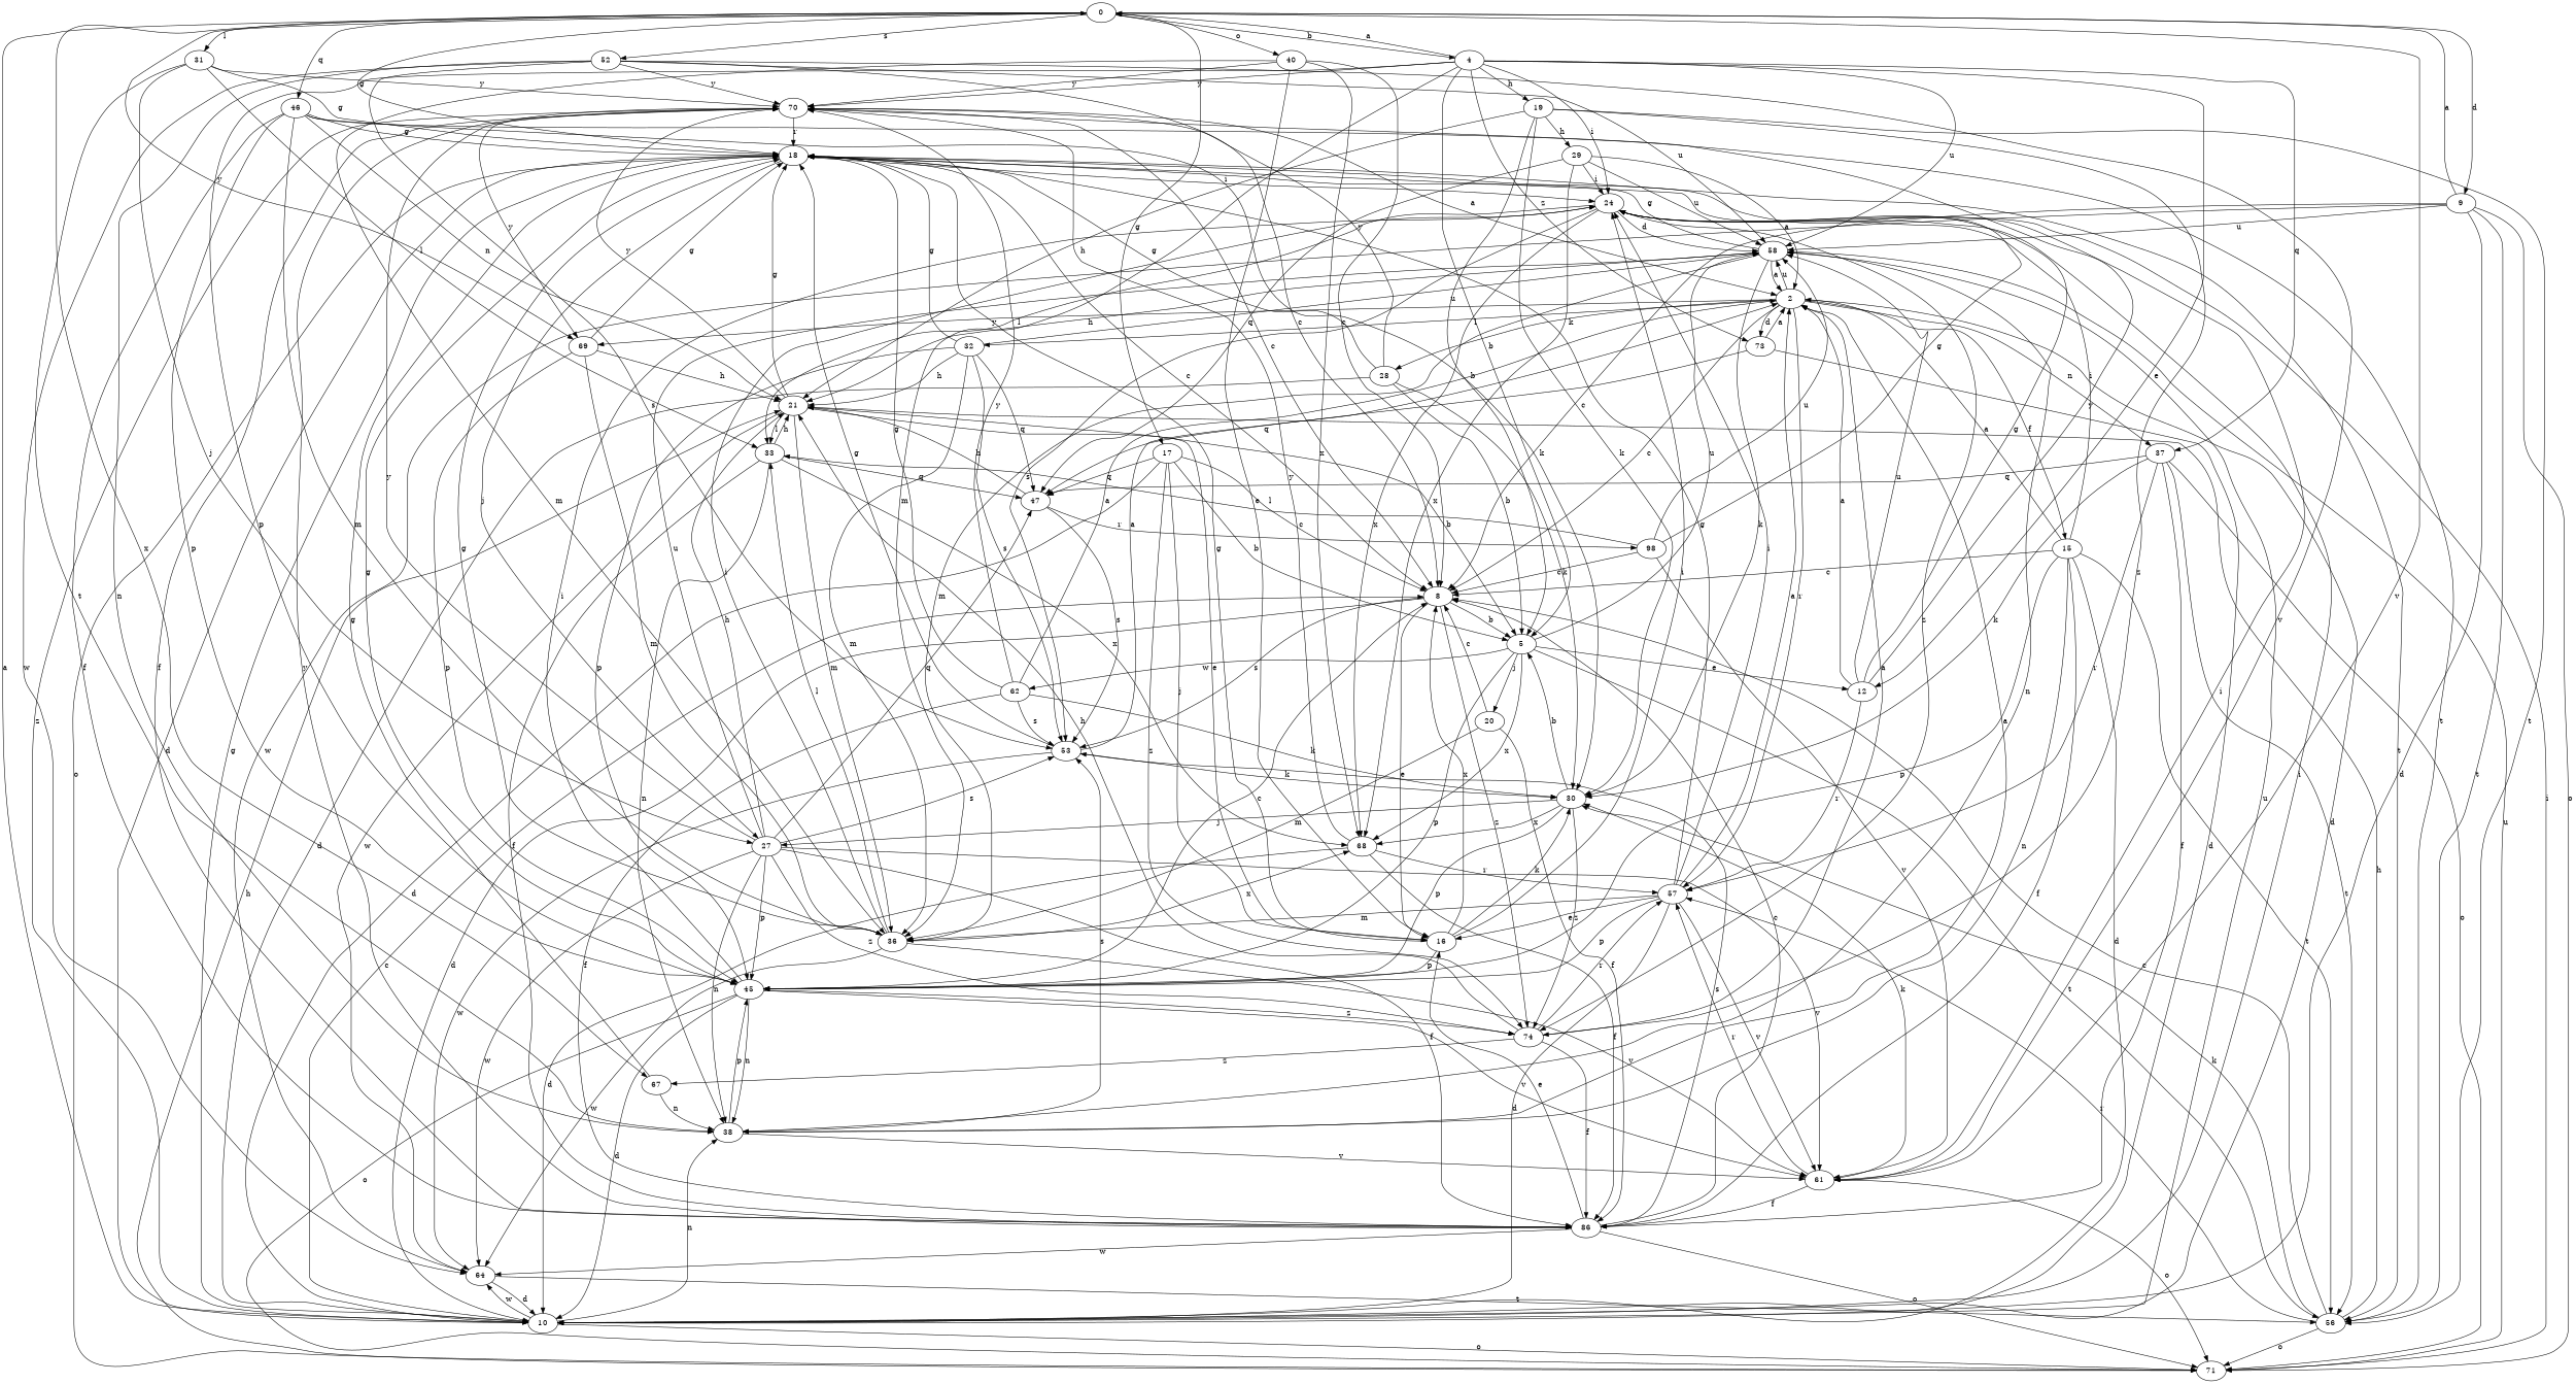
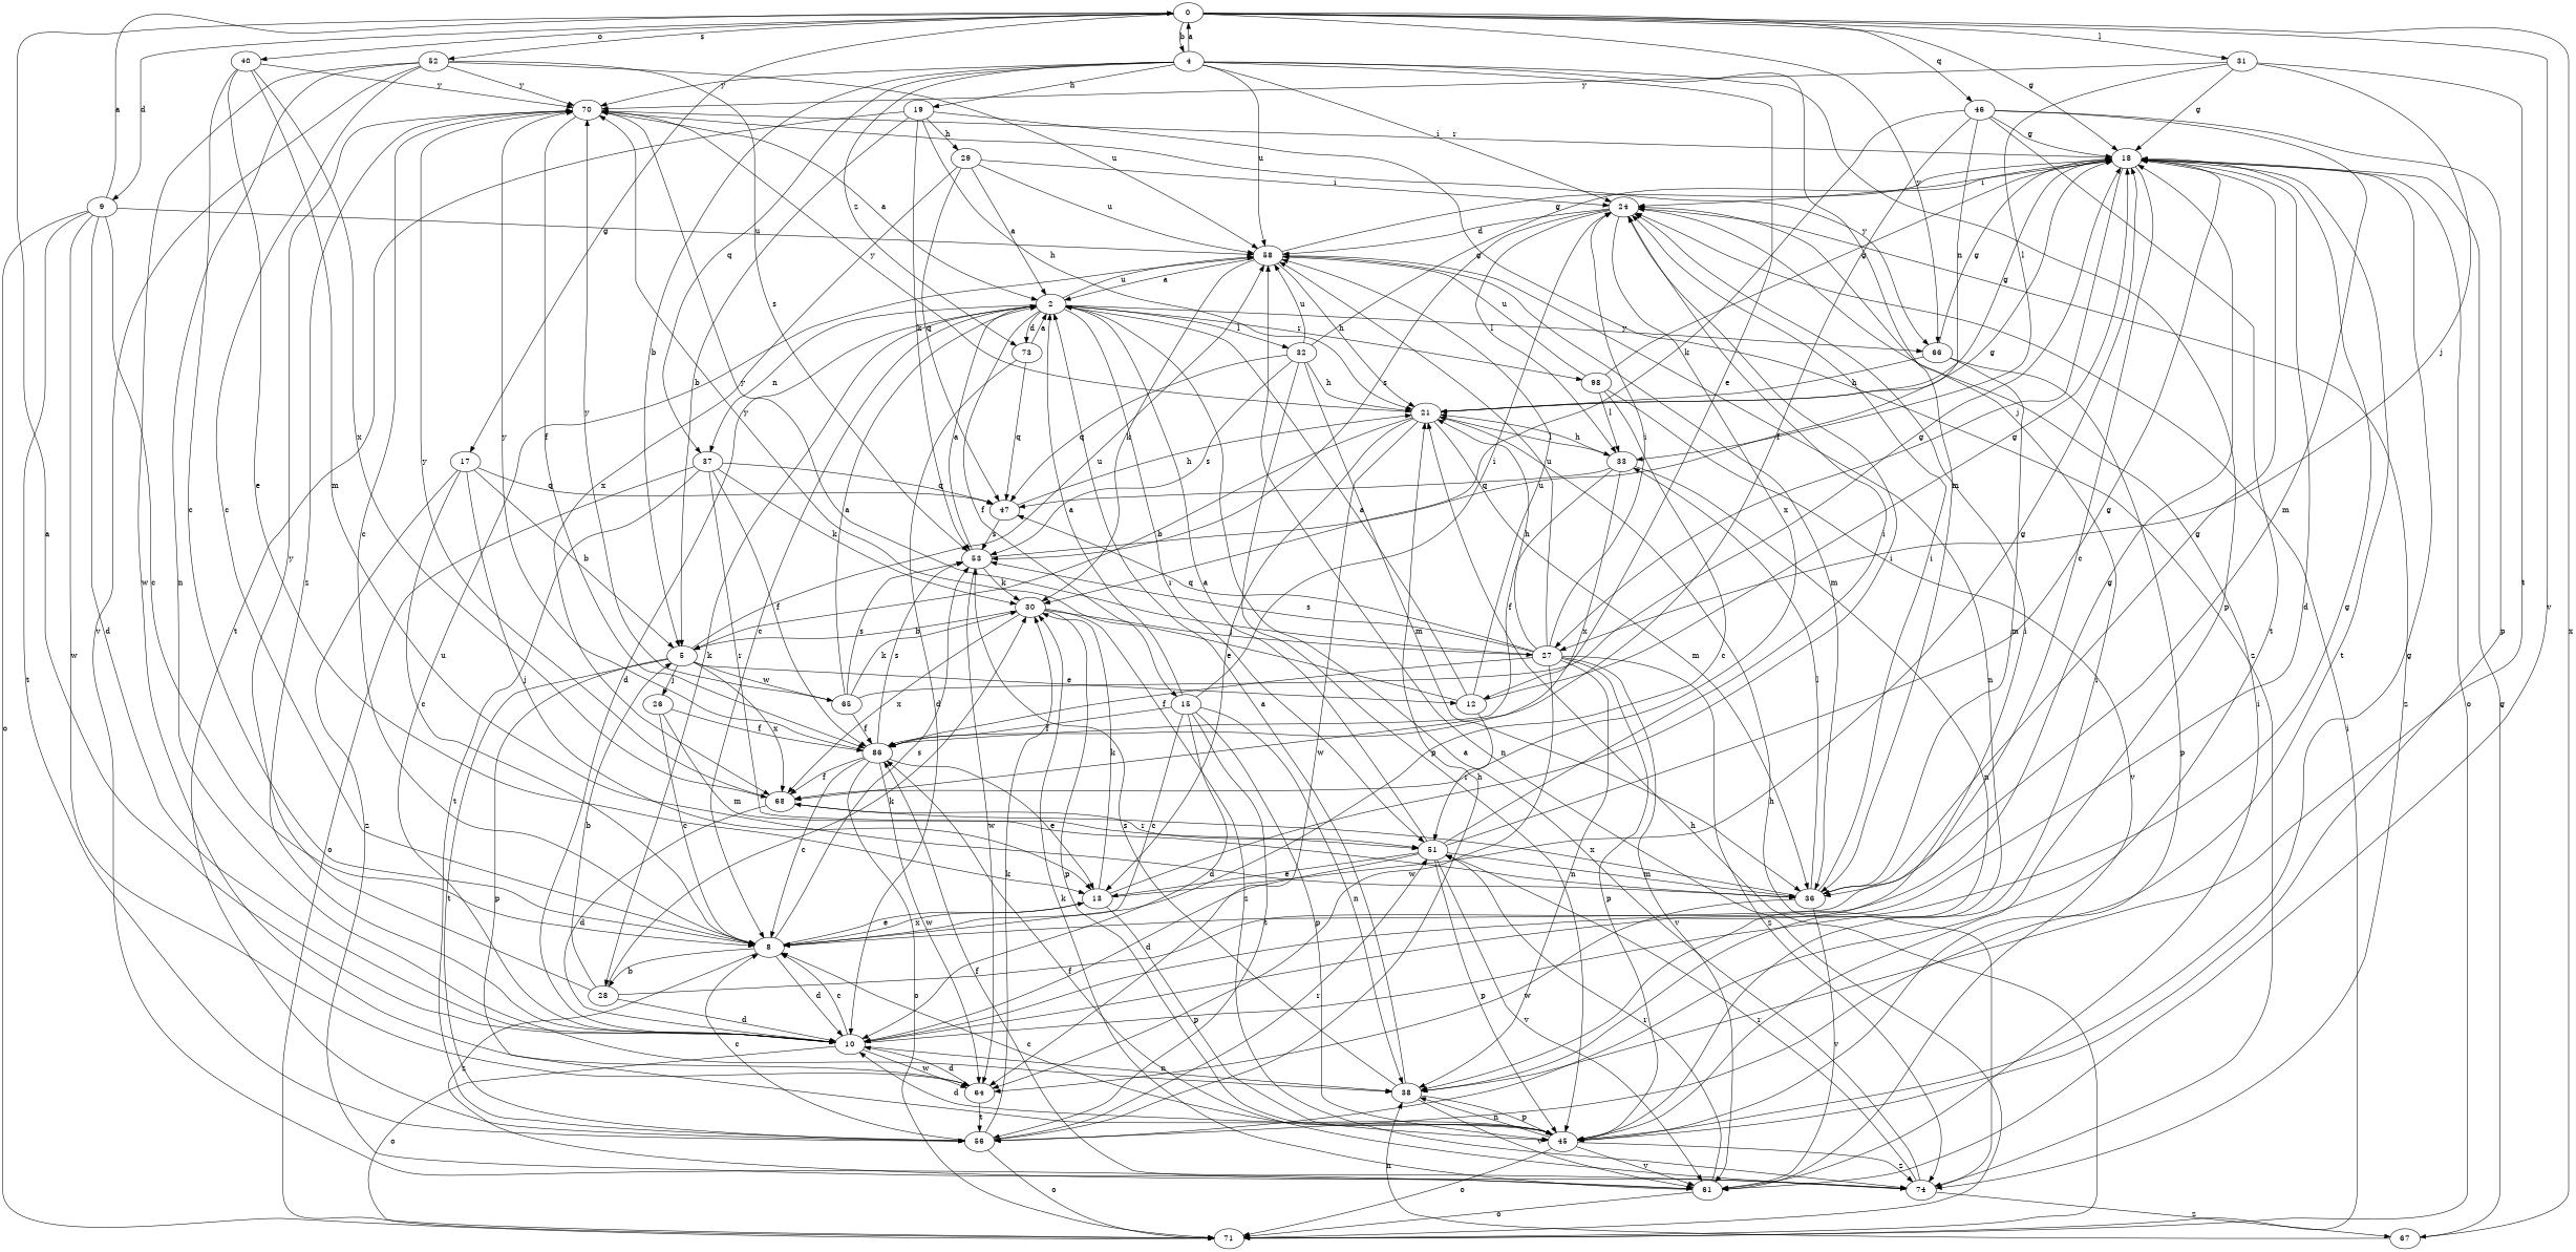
  strict digraph {
    0
    4
    9
    17
    18
    31
    40
    46
    52
    61
    67
-   69
+   69 [label=66]
    37
    58
    73
    5
    12
    19
    24
    36
    45
    70
    8
    10
    56
    n26 [label=71]
    64
-   13 [label=16]
+   13
    74
    47
    27
    38
    33
    68
    30
    n36 [label=86]
    21
    53
-   51 [label=57]
+   51
    2
    15
    28
    32
    n44 [label=98]
-   26 [label=20]
-   62
+   26
+   62 [label=65]
    n47 [label=29]
    0 -> 4 [label=b]
    0 -> 9 [label=d]
    0 -> 17 [label=g]
    0 -> 18 [label=g]
    0 -> 31 [label=l]
    0 -> 40 [label=o]
    0 -> 46 [label=q]
    0 -> 52 [label=s]
    0 -> 61 [label=v]
    0 -> 67 [label=x]
    0 -> 69 [label=y]
    4 -> 0 [label=a]
    4 -> 37 [label=q]
    4 -> 58 [label=u]
    4 -> 73 [label=z]
    4 -> 5 [label=b]
    4 -> 12 [label=e]
    4 -> 19 [label=h]
    4 -> 24 [label=i]
    4 -> 36 [label=m]
    4 -> 45 [label=p]
    4 -> 70 [label=y]
    9 -> 0 [label=a]
    9 -> 58 [label=u]
    9 -> 8 [label=c]
    9 -> 10 [label=d]
    9 -> 56 [label=t]
    9 -> n26 [label=o]
    9 -> 64 [label=w]
    17 -> 5 [label=b]
    17 -> 8 [label=c]
-   17 -> 10 [label=d]
    17 -> 13 [label=j]
    17 -> 74 [label=z]
    17 -> 47 [label=q]
    18 -> 24 [label=i]
    18 -> 8 [label=c]
    18 -> 10 [label=d]
    18 -> 56 [label=t]
    18 -> n26 [label=o]
    18 -> 27 [label=j]
    31 -> 18 [label=g]
    31 -> 70 [label=y]
    31 -> 27 [label=j]
    31 -> 38 [label=t]
    31 -> 33 [label=l]
    40 -> 36 [label=m]
    40 -> 70 [label=y]
    40 -> 8 [label=c]
    40 -> 13 [label=e]
    40 -> 68 [label=x]
    46 -> 18 [label=g]
    46 -> 36 [label=m]
    46 -> 45 [label=p]
    46 -> 56 [label=t]
    46 -> 30 [label=k]
    46 -> n36 [label=f]
    46 -> 21 [label=n]
    52 -> 61 [label=v]
    52 -> 58 [label=u]
    52 -> 70 [label=y]
    52 -> 8 [label=c]
    52 -> 64 [label=w]
    52 -> 38 [label=n]
    52 -> 53 [label=s]
    61 -> 24 [label=i]
    61 -> n26 [label=o]
    61 -> 30 [label=k]
    61 -> n36 [label=f]
    61 -> 51 [label=r]
    67 -> 18 [label=g]
    67 -> 38 [label=n]
    69 -> 18 [label=g]
    69 -> 36 [label=m]
    69 -> 45 [label=p]
    69 -> 21 [label=h]
    37 -> 56 [label=t]
    37 -> n26 [label=o]
    37 -> 47 [label=q]
    37 -> 30 [label=k]
    37 -> n36 [label=f]
    37 -> 51 [label=r]
    58 -> 18 [label=g]
    58 -> 36 [label=m]
    58 -> 38 [label=n]
    58 -> 30 [label=k]
    58 -> 21 [label=h]
    58 -> 2 [label=a]
    73 -> 10 [label=d]
    73 -> 47 [label=q]
    73 -> 2 [label=a]
    5 -> 58 [label=u]
    5 -> 12 [label=e]
    5 -> 45 [label=p]
    5 -> 56 [label=t]
    5 -> 68 [label=x]
    5 -> 26 [label=j]
    5 -> 62 [label=w]
    12 -> 18 [label=g]
    12 -> 58 [label=u]
    12 -> 70 [label=y]
    12 -> 51 [label=r]
    12 -> 2 [label=a]
    19 -> 5 [label=b]
    19 -> 56 [label=t]
    19 -> 74 [label=z]
-   19 -> 30 [label=k]
+   19 -> 53 [label=k]
    19 -> 21 [label=h]
    19 -> n47 [label=h]
    24 -> 58 [label=d]
    24 -> 74 [label=z]
    24 -> 33 [label=l]
    24 -> 68 [label=x]
    24 -> 53 [label=s]
    36 -> 18 [label=g]
    36 -> 61 [label=v]
    36 -> 24 [label=i]
    36 -> 64 [label=w]
    36 -> 33 [label=l]
    36 -> 68 [label=x]
    45 -> 18 [label=g]
    45 -> 61 [label=v]
    45 -> 24 [label=i]
    45 -> 8 [label=c]
    45 -> 10 [label=d]
    45 -> n26 [label=o]
    45 -> 74 [label=z]
    45 -> 38 [label=n]
    70 -> 18 [label=r]
    70 -> 69 [label=y]
    70 -> 8 [label=c]
    70 -> n36 [label=f]
    70 -> 2 [label=a]
-   8 -> 5 [label=b]
+   8 -> 28 [label=b]
    8 -> 10 [label=d]
    8 -> 13 [label=e]
    8 -> 74 [label=z]
    8 -> 53 [label=s]
    10 -> 0 [label=a]
    10 -> 18 [label=g]
    10 -> 58 [label=u]
    10 -> 24 [label=i]
    10 -> 70 [label=z]
    10 -> 8 [label=c]
    10 -> n26 [label=o]
    10 -> 64 [label=w]
    10 -> 38 [label=n]
    56 -> 8 [label=c]
    56 -> n26 [label=o]
    56 -> 30 [label=k]
    56 -> 21 [label=h]
    56 -> 51 [label=r]
-   n26 -> 58 [label=u]
+   n26 -> 58 [label=n]
    n26 -> 24 [label=i]
    n26 -> 21 [label=h]
    64 -> 10 [label=d]
    64 -> 56 [label=t]
    13 -> 18 [label=g]
    13 -> 24 [label=i]
    13 -> 45 [label=p]
    13 -> 8 [label=x]
    13 -> 30 [label=k]
    74 -> 67 [label=z]
    74 -> n36 [label=f]
    74 -> 21 [label=h]
    74 -> 51 [label=r]
    74 -> 2 [label=a]
    47 -> 21 [label=h]
    47 -> 53 [label=s]
    27 -> 61 [label=v]
    27 -> 58 [label=u]
+   27 -> 24 [label=i]
    27 -> 45 [label=p]
    27 -> 70 [label=y]
    27 -> 64 [label=w]
    27 -> 74 [label=z]
    27 -> 47 [label=q]
    27 -> 38 [label=n]
    27 -> n36 [label=f]
    27 -> 21 [label=h]
    27 -> 53 [label=s]
    38 -> 61 [label=v]
    38 -> 45 [label=p]
    38 -> 53 [label=s]
    38 -> 2 [label=a]
    33 -> 47 [label=q]
    33 -> 38 [label=n]
    33 -> 68 [label=x]
    33 -> n36 [label=f]
    33 -> 21 [label=h]
    68 -> 70 [label=y]
    68 -> 10 [label=d]
-   68 -> n36 [label=f]
+   n36 -> 68 [label=f]
    68 -> 51 [label=r]
    30 -> 5 [label=b]
    30 -> 45 [label=p]
    30 -> 74 [label=z]
    30 -> 27 [label=j]
    30 -> 68 [label=x]
    n36 -> 70 [label=y]
    n36 -> 8 [label=c]
    n36 -> n26 [label=o]
    n36 -> 64 [label=w]
    n36 -> 13 [label=e]
    n36 -> 53 [label=s]
    21 -> 18 [label=g]
    21 -> 5 [label=b]
    21 -> 36 [label=m]
    21 -> 70 [label=y]
    21 -> 64 [label=w]
    21 -> 13 [label=e]
    21 -> 33 [label=l]
    53 -> 18 [label=g]
    53 -> 64 [label=w]
    53 -> 30 [label=k]
    53 -> 2 [label=a]
    51 -> 18 [label=g]
    51 -> 61 [label=v]
    51 -> 24 [label=i]
    51 -> 36 [label=m]
    51 -> 45 [label=p]
    51 -> 10 [label=d]
    51 -> 13 [label=e]
    51 -> 2 [label=a]
    2 -> 69 [label=y]
    2 -> 37 [label=n]
    2 -> 58 [label=u]
    2 -> 73 [label=d]
    2 -> 8 [label=c]
    2 -> 10 [label=d]
    2 -> 51 [label=r]
    2 -> 15 [label=f]
    2 -> 28 [label=k]
    2 -> 32 [label=l]
-   47 -> n44 [label=r]
+   2 -> n44 [label=r]
    15 -> 24 [label=i]
    15 -> 45 [label=p]
    15 -> 8 [label=c]
    15 -> 10 [label=d]
    15 -> 56 [label=t]
    15 -> 38 [label=n]
    15 -> n36 [label=f]
    15 -> 2 [label=a]
    28 -> 18 [label=g]
    28 -> 5 [label=b]
    28 -> 70 [label=y]
    28 -> 10 [label=d]
    28 -> 30 [label=k]
    32 -> 18 [label=g]
    32 -> 58 [label=u]
    32 -> 36 [label=m]
    32 -> 45 [label=p]
    32 -> 47 [label=q]
    32 -> 21 [label=h]
    32 -> 53 [label=s]
    n44 -> 18 [label=g]
    n44 -> 61 [label=v]
    n44 -> 58 [label=u]
    n44 -> 8 [label=c]
    n44 -> 33 [label=l]
    26 -> 36 [label=m]
    26 -> 8 [label=c]
    26 -> n36 [label=f]
    62 -> 18 [label=g]
    62 -> 70 [label=y]
    62 -> 30 [label=k]
    62 -> n36 [label=f]
    62 -> 53 [label=s]
    62 -> 2 [label=a]
    n47 -> 58 [label=u]
    n47 -> 24 [label=i]
    n47 -> 47 [label=q]
    n47 -> 68 [label=x]
    n47 -> 2 [label=a]
  }
